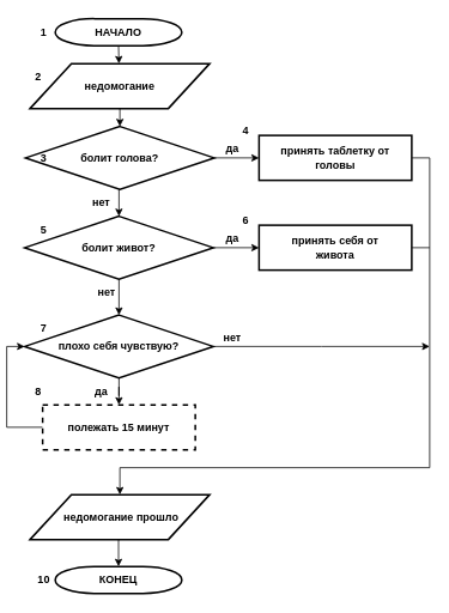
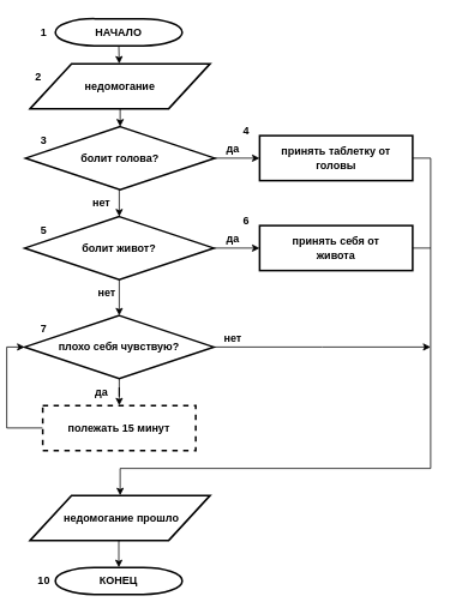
  <mxCell id="0" />
  <mxCell id="1" parent="0" />
  <mxCell id="2" style="edgeStyle=orthogonalEdgeStyle;rounded=0;orthogonalLoop=1;jettySize=auto;html=1;exitX=0.5;exitY=1;exitDx=0;exitDy=0;exitPerimeter=0;entryX=0.5;entryY=0;entryDx=0;entryDy=0;" parent="1" source="3" edge="1"><mxGeometry relative="1" as="geometry"><mxPoint x="125" y="70" as="targetPoint" /></mxGeometry></mxCell>
  <mxCell id="3" value="НАЧАЛО" style="strokeWidth=2;html=1;shape=mxgraph.flowchart.terminator;whiteSpace=wrap;fontStyle=1" parent="1" vertex="1"><mxGeometry x="54" y="20" width="141" height="30" as="geometry" /></mxCell>
  <mxCell id="4" style="edgeStyle=orthogonalEdgeStyle;rounded=0;orthogonalLoop=1;jettySize=auto;html=1;exitX=0.5;exitY=1;exitDx=0;exitDy=0;entryX=0.5;entryY=0;entryDx=0;entryDy=0;entryPerimeter=0;" parent="1" target="7" edge="1"><mxGeometry relative="1" as="geometry"><mxPoint x="125" y="120" as="sourcePoint" /></mxGeometry></mxCell>
  <mxCell id="5" style="edgeStyle=orthogonalEdgeStyle;rounded=0;orthogonalLoop=1;jettySize=auto;html=1;exitX=0.5;exitY=1;exitDx=0;exitDy=0;exitPerimeter=0;entryX=0.5;entryY=0;entryDx=0;entryDy=0;entryPerimeter=0;" parent="1" source="7" target="10" edge="1"><mxGeometry relative="1" as="geometry" /></mxCell>
  <mxCell id="6" value="" style="edgeStyle=orthogonalEdgeStyle;rounded=0;orthogonalLoop=1;jettySize=auto;html=1;" parent="1" source="7" target="24" edge="1"><mxGeometry relative="1" as="geometry" /></mxCell>
  <mxCell id="7" value="&lt;font style=&quot;vertical-align: inherit;&quot;&gt;&lt;font style=&quot;vertical-align: inherit;&quot;&gt;болит голова?&lt;/font&gt;&lt;/font&gt;" style="strokeWidth=2;html=1;shape=mxgraph.flowchart.decision;whiteSpace=wrap;fontStyle=1" parent="1" vertex="1"><mxGeometry x="21" y="140" width="210" height="70" as="geometry" /></mxCell>
  <mxCell id="8" value="" style="edgeStyle=orthogonalEdgeStyle;rounded=0;orthogonalLoop=1;jettySize=auto;html=1;" parent="1" source="10" target="25" edge="1"><mxGeometry relative="1" as="geometry" /></mxCell>
  <mxCell id="9" value="" style="edgeStyle=orthogonalEdgeStyle;rounded=0;orthogonalLoop=1;jettySize=auto;html=1;" parent="1" source="10" target="29" edge="1"><mxGeometry relative="1" as="geometry" /></mxCell>
  <mxCell id="10" value="болит живот?" style="strokeWidth=2;html=1;shape=mxgraph.flowchart.decision;whiteSpace=wrap;fontStyle=1" parent="1" vertex="1"><mxGeometry x="20" y="240" width="210" height="70" as="geometry" /></mxCell>
  <mxCell id="11" value="КОНЕЦ" style="strokeWidth=2;html=1;shape=mxgraph.flowchart.terminator;whiteSpace=wrap;fontStyle=1" parent="1" vertex="1"><mxGeometry x="54" y="630" width="141" height="30" as="geometry" /></mxCell>
  <mxCell id="12" value="&lt;b&gt;да&lt;br&gt;&lt;/b&gt;" style="text;html=1;align=center;verticalAlign=middle;resizable=0;points=[];autosize=1;strokeColor=none;fillColor=none;" parent="1" vertex="1"><mxGeometry x="231" y="150" width="40" height="30" as="geometry" /></mxCell>
  <mxCell id="13" value="&lt;b&gt;нет&lt;/b&gt;" style="text;html=1;align=center;verticalAlign=middle;resizable=0;points=[];autosize=1;strokeColor=none;fillColor=none;" parent="1" vertex="1"><mxGeometry x="85" y="210" width="40" height="30" as="geometry" /></mxCell>
  <mxCell id="14" value="&lt;font style=&quot;vertical-align: inherit;&quot;&gt;&lt;font style=&quot;vertical-align: inherit;&quot;&gt;1&lt;br&gt;&lt;/font&gt;&lt;/font&gt;" style="text;html=1;align=center;verticalAlign=middle;resizable=0;points=[];autosize=1;strokeColor=none;fillColor=none;fontStyle=1" parent="1" vertex="1"><mxGeometry x="25.5" y="20" width="30" height="30" as="geometry" /></mxCell>
  <mxCell id="15" value="&lt;font style=&quot;vertical-align: inherit;&quot;&gt;&lt;font style=&quot;vertical-align: inherit;&quot;&gt;2&lt;br&gt;&lt;/font&gt;&lt;/font&gt;" style="text;html=1;align=center;verticalAlign=middle;resizable=0;points=[];autosize=1;strokeColor=none;fillColor=none;fontStyle=1" parent="1" vertex="1"><mxGeometry x="20" y="70" width="30" height="30" as="geometry" /></mxCell>
- <mxCell id="16" value="&lt;font style=&quot;vertical-align: inherit;&quot;&gt;&lt;font style=&quot;vertical-align: inherit;&quot;&gt;3&lt;br&gt;&lt;/font&gt;&lt;/font&gt;" style="text;html=1;align=center;verticalAlign=middle;resizable=0;points=[];autosize=1;strokeColor=none;fillColor=none;fontStyle=1" parent="1" vertex="1"><mxGeometry x="25.5" y="160" width="30" height="30" as="geometry" /></mxCell>
+ <mxCell id="16" value="&lt;font style=&quot;vertical-align: inherit;&quot;&gt;&lt;font style=&quot;vertical-align: inherit;&quot;&gt;3&lt;br&gt;&lt;/font&gt;&lt;/font&gt;" style="text;html=1;align=center;verticalAlign=middle;resizable=0;points=[];autosize=1;strokeColor=none;fillColor=none;fontStyle=1" parent="1" vertex="1"><mxGeometry x="25.5" y="140" width="30" height="30" as="geometry" /></mxCell>
  <mxCell id="17" value="&lt;font style=&quot;vertical-align: inherit;&quot;&gt;&lt;font style=&quot;vertical-align: inherit;&quot;&gt;4&lt;br&gt;&lt;/font&gt;&lt;/font&gt;" style="text;html=1;align=center;verticalAlign=middle;resizable=0;points=[];autosize=1;strokeColor=none;fillColor=none;fontStyle=1" parent="1" vertex="1"><mxGeometry x="251" y="130" width="30" height="30" as="geometry" /></mxCell>
  <mxCell id="18" value="&lt;font style=&quot;vertical-align: inherit;&quot;&gt;&lt;font style=&quot;vertical-align: inherit;&quot;&gt;6&lt;br&gt;&lt;/font&gt;&lt;/font&gt;" style="text;html=1;align=center;verticalAlign=middle;resizable=0;points=[];autosize=1;strokeColor=none;fillColor=none;fontStyle=1" parent="1" vertex="1"><mxGeometry x="251" y="230" width="30" height="30" as="geometry" /></mxCell>
  <mxCell id="19" value="&lt;font style=&quot;vertical-align: inherit;&quot;&gt;&lt;font style=&quot;vertical-align: inherit;&quot;&gt;5&lt;br&gt;&lt;/font&gt;&lt;/font&gt;" style="text;html=1;align=center;verticalAlign=middle;resizable=0;points=[];autosize=1;strokeColor=none;fillColor=none;fontStyle=1" parent="1" vertex="1"><mxGeometry x="25.5" y="240" width="30" height="30" as="geometry" /></mxCell>
  <mxCell id="20" style="edgeStyle=orthogonalEdgeStyle;rounded=0;orthogonalLoop=1;jettySize=auto;html=1;exitX=0.5;exitY=1;exitDx=0;exitDy=0;entryX=0.5;entryY=0;entryDx=0;entryDy=0;entryPerimeter=0;" parent="1" source="21" target="11" edge="1"><mxGeometry relative="1" as="geometry" /></mxCell>
  <mxCell id="21" value="&amp;nbsp;недомогание прошло" style="shape=parallelogram;html=1;strokeWidth=2;perimeter=parallelogramPerimeter;whiteSpace=wrap;rounded=0;arcSize=12;size=0.23;fontStyle=1" parent="1" vertex="1"><mxGeometry x="26" y="550" width="200" height="50" as="geometry" /></mxCell>
  <mxCell id="22" value="&lt;font style=&quot;vertical-align: inherit;&quot;&gt;&lt;font style=&quot;vertical-align: inherit;&quot;&gt;&lt;font style=&quot;vertical-align: inherit;&quot;&gt;&lt;font style=&quot;vertical-align: inherit;&quot;&gt;недомогание&lt;/font&gt;&lt;/font&gt;&lt;/font&gt;&lt;/font&gt;" style="shape=parallelogram;html=1;strokeWidth=2;perimeter=parallelogramPerimeter;whiteSpace=wrap;rounded=0;arcSize=12;size=0.23;fontStyle=1" parent="1" vertex="1"><mxGeometry x="26" y="70" width="200" height="50" as="geometry" /></mxCell>
  <mxCell id="23" style="edgeStyle=orthogonalEdgeStyle;rounded=0;orthogonalLoop=1;jettySize=auto;html=1;exitX=1;exitY=0.5;exitDx=0;exitDy=0;entryX=0.5;entryY=0;entryDx=0;entryDy=0;" parent="1" source="24" target="21" edge="1"><mxGeometry relative="1" as="geometry"><mxPoint x="101" y="530" as="targetPoint" /><Array as="points"><mxPoint x="471" y="175" /><mxPoint x="471" y="520" /><mxPoint x="126" y="520" /></Array></mxGeometry></mxCell>
  <mxCell id="24" value="принять таблетку от головы" style="rounded=0;whiteSpace=wrap;html=1;absoluteArcSize=1;arcSize=14;strokeWidth=2;fontStyle=1" parent="1" vertex="1"><mxGeometry x="281" y="150" width="170" height="50" as="geometry" /></mxCell>
  <mxCell id="25" value="принять себя от &lt;br&gt;живота" style="rounded=0;whiteSpace=wrap;html=1;absoluteArcSize=1;arcSize=14;strokeWidth=2;fontStyle=1" parent="1" vertex="1"><mxGeometry x="281" y="250" width="170" height="50" as="geometry" /></mxCell>
  <mxCell id="26" value="&lt;b&gt;да&lt;br&gt;&lt;/b&gt;" style="text;html=1;align=center;verticalAlign=middle;resizable=0;points=[];autosize=1;strokeColor=none;fillColor=none;" parent="1" vertex="1"><mxGeometry x="231" y="250" width="40" height="30" as="geometry" /></mxCell>
  <mxCell id="27" value="" style="edgeStyle=orthogonalEdgeStyle;rounded=0;orthogonalLoop=1;jettySize=auto;html=1;" parent="1" source="29" target="31" edge="1"><mxGeometry relative="1" as="geometry" /></mxCell>
  <mxCell id="28" value="" style="edgeStyle=orthogonalEdgeStyle;rounded=0;orthogonalLoop=1;jettySize=auto;html=1;" parent="1" source="29" edge="1"><mxGeometry relative="1" as="geometry"><mxPoint x="471" y="385" as="targetPoint" /></mxGeometry></mxCell>
  <mxCell id="29" value="плохо себя чувствую?" style="strokeWidth=2;html=1;shape=mxgraph.flowchart.decision;whiteSpace=wrap;fontStyle=1" parent="1" vertex="1"><mxGeometry x="20" y="350" width="210" height="70" as="geometry" /></mxCell>
  <mxCell id="30" style="edgeStyle=orthogonalEdgeStyle;rounded=0;orthogonalLoop=1;jettySize=auto;html=1;exitX=0;exitY=0.5;exitDx=0;exitDy=0;entryX=0;entryY=0.5;entryDx=0;entryDy=0;entryPerimeter=0;" parent="1" source="31" target="29" edge="1"><mxGeometry relative="1" as="geometry" /></mxCell>
  <mxCell id="31" value="полежать 15 минут" style="rounded=0;whiteSpace=wrap;html=1;absoluteArcSize=1;arcSize=14;strokeWidth=2;fontStyle=1;dashed=1;" parent="1" vertex="1"><mxGeometry x="40" y="450" width="170" height="50" as="geometry" /></mxCell>
  <mxCell id="32" value="" style="endArrow=none;html=1;rounded=0;exitX=1;exitY=0.5;exitDx=0;exitDy=0;" parent="1" source="25" edge="1"><mxGeometry width="50" height="50" relative="1" as="geometry"><mxPoint x="291" y="510" as="sourcePoint" /><mxPoint x="471" y="275" as="targetPoint" /></mxGeometry></mxCell>
  <mxCell id="33" value="&lt;b&gt;да&lt;br&gt;&lt;/b&gt;" style="text;html=1;align=center;verticalAlign=middle;resizable=0;points=[];autosize=1;strokeColor=none;fillColor=none;" parent="1" vertex="1"><mxGeometry x="85" y="420" width="40" height="30" as="geometry" /></mxCell>
  <mxCell id="34" value="&lt;b&gt;нет&lt;/b&gt;" style="text;html=1;align=center;verticalAlign=middle;resizable=0;points=[];autosize=1;strokeColor=none;fillColor=none;" parent="1" vertex="1"><mxGeometry x="91" y="310" width="40" height="30" as="geometry" /></mxCell>
  <mxCell id="35" value="&lt;b&gt;нет&lt;/b&gt;" style="text;html=1;align=center;verticalAlign=middle;resizable=0;points=[];autosize=1;strokeColor=none;fillColor=none;" parent="1" vertex="1"><mxGeometry x="231" y="360" width="40" height="30" as="geometry" /></mxCell>
  <mxCell id="36" value="&lt;font style=&quot;vertical-align: inherit;&quot;&gt;&lt;font style=&quot;vertical-align: inherit;&quot;&gt;7&lt;br&gt;&lt;/font&gt;&lt;/font&gt;" style="text;html=1;align=center;verticalAlign=middle;resizable=0;points=[];autosize=1;strokeColor=none;fillColor=none;fontStyle=1" parent="1" vertex="1"><mxGeometry x="25.5" y="350" width="30" height="30" as="geometry" /></mxCell>
- <mxCell id="37" value="&lt;font style=&quot;vertical-align: inherit;&quot;&gt;&lt;font style=&quot;vertical-align: inherit;&quot;&gt;8&lt;br&gt;&lt;/font&gt;&lt;/font&gt;" style="text;html=1;align=center;verticalAlign=middle;resizable=0;points=[];autosize=1;strokeColor=none;fillColor=none;fontStyle=1" parent="1" vertex="1"><mxGeometry x="20" y="420" width="30" height="30" as="geometry" /></mxCell>
  <mxCell id="38" value="&lt;font style=&quot;vertical-align: inherit;&quot;&gt;&lt;font style=&quot;vertical-align: inherit;&quot;&gt;10&lt;br&gt;&lt;/font&gt;&lt;/font&gt;" style="text;html=1;align=center;verticalAlign=middle;resizable=0;points=[];autosize=1;strokeColor=none;fillColor=none;fontStyle=1" vertex="1" parent="1"><mxGeometry x="21" y="630" width="40" height="30" as="geometry" /></mxCell>
